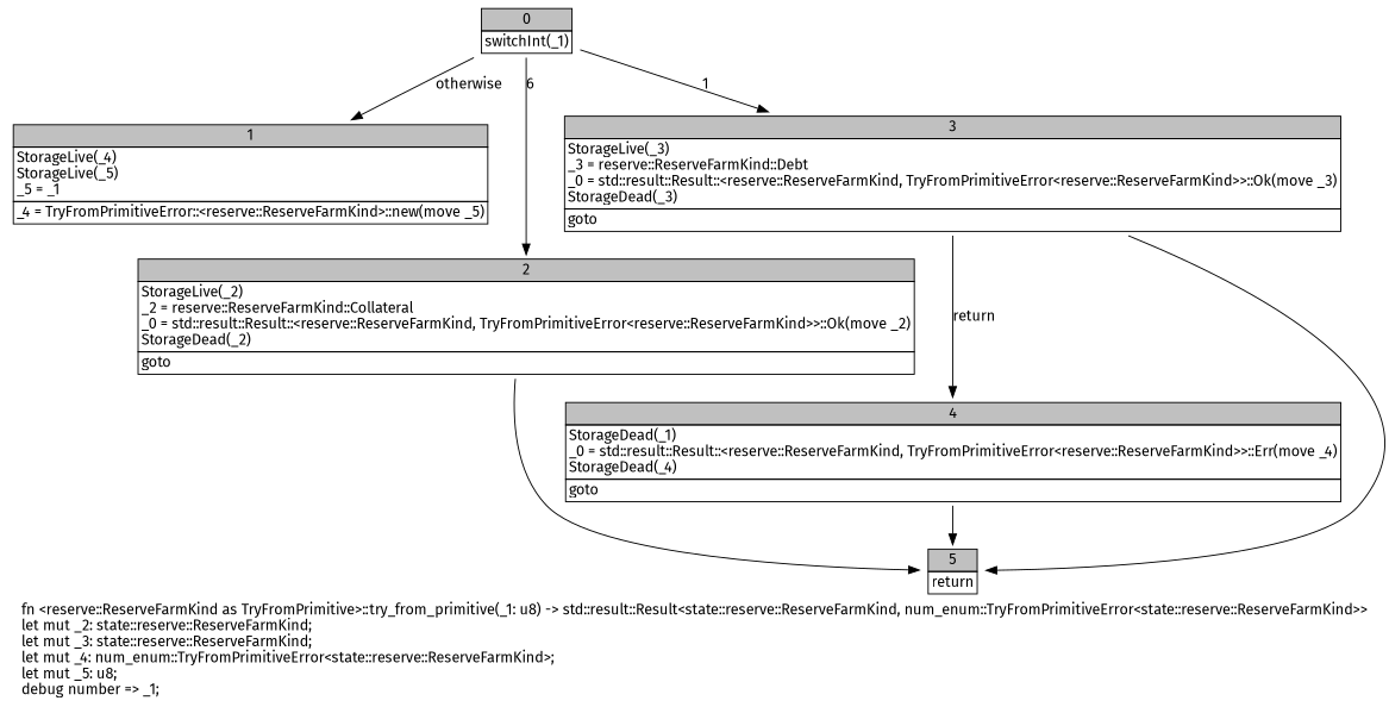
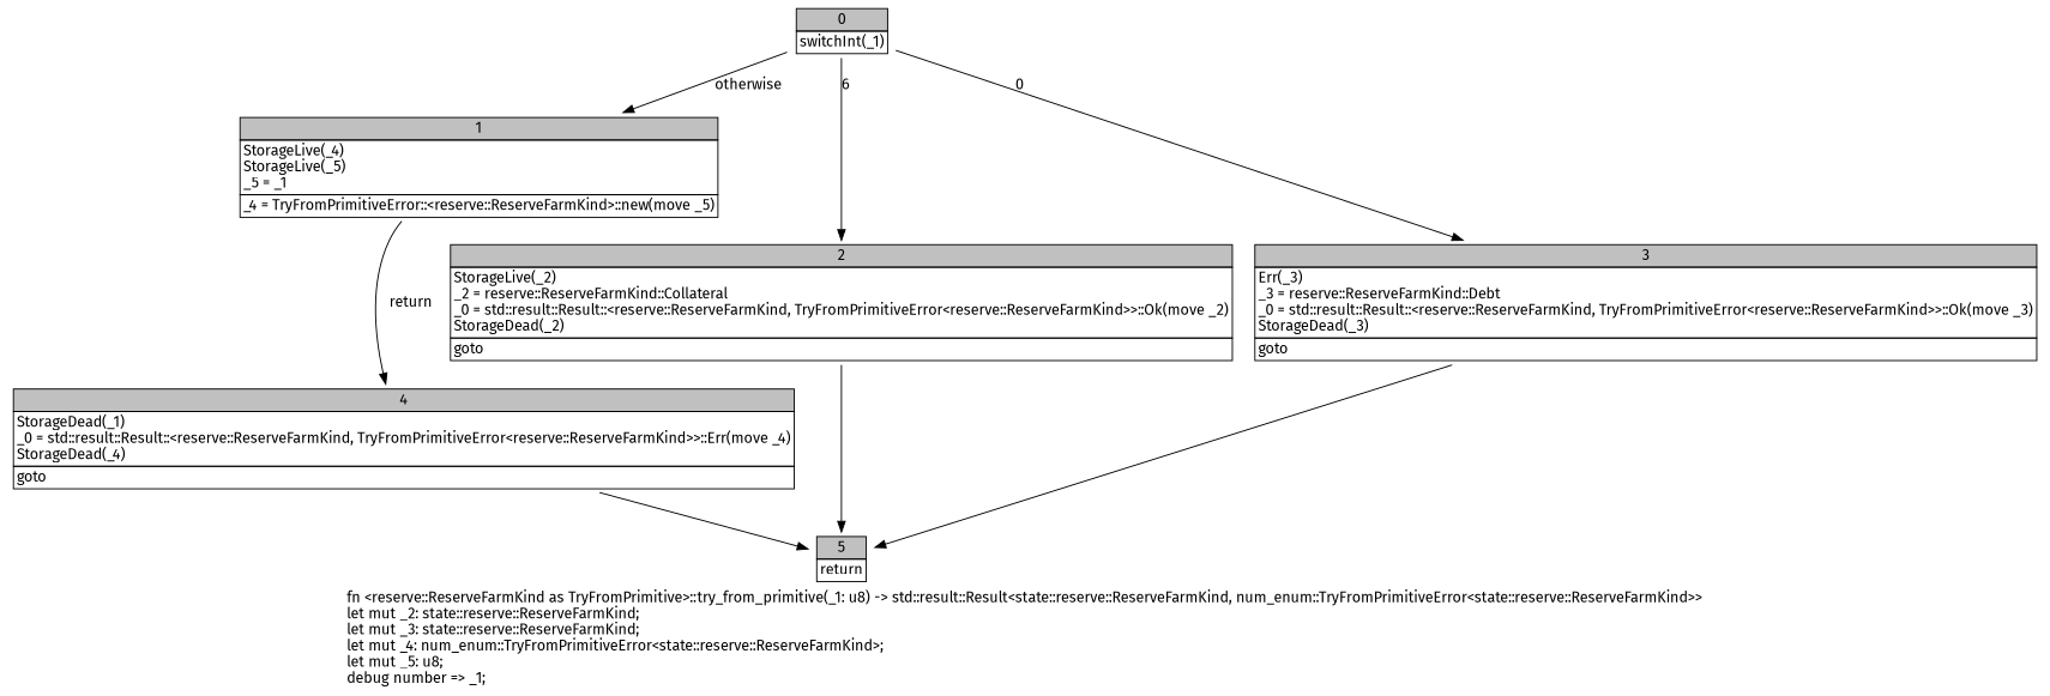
  digraph {
    fontname="Fira Sans"
    label=<fn &lt;reserve::ReserveFarmKind as TryFromPrimitive&gt;::try_from_primitive(_1: u8) -&gt; std::result::Result&lt;state::reserve::ReserveFarmKind, num_enum::TryFromPrimitiveError&lt;state::reserve::ReserveFarmKind&gt;&gt;<br align="left"/>let mut _2: state::reserve::ReserveFarmKind;<br align="left"/>let mut _3: state::reserve::ReserveFarmKind;<br align="left"/>let mut _4: num_enum::TryFromPrimitiveError&lt;state::reserve::ReserveFarmKind&gt;;<br align="left"/>let mut _5: u8;<br align="left"/>debug number =&gt; _1;<br align="left"/>>
    node [fontname="Fira Sans" shape=none]
    edge [fontname="Fira Sans"]
    n1 [label=<<table border="0" cellborder="1" cellspacing="0"><tr><td bgcolor="gray" align="center" colspan="1">0</td></tr><tr><td align="left">switchInt(_1)</td></tr></table>>]
    n2 [label=<<table border="0" cellborder="1" cellspacing="0"><tr><td bgcolor="gray" align="center" colspan="1">1</td></tr><tr><td align="left" balign="left">StorageLive(_4)<br/>StorageLive(_5)<br/>_5 = _1<br/></td></tr><tr><td align="left">_4 = TryFromPrimitiveError::&lt;reserve::ReserveFarmKind&gt;::new(move _5)</td></tr></table>>]
    n3 [label=<<table border="0" cellborder="1" cellspacing="0"><tr><td bgcolor="gray" align="center" colspan="1">2</td></tr><tr><td align="left" balign="left">StorageLive(_2)<br/>_2 = reserve::ReserveFarmKind::Collateral<br/>_0 = std::result::Result::&lt;reserve::ReserveFarmKind, TryFromPrimitiveError&lt;reserve::ReserveFarmKind&gt;&gt;::Ok(move _2)<br/>StorageDead(_2)<br/></td></tr><tr><td align="left">goto</td></tr></table>>]
-   n4 [label=<<table border="0" cellborder="1" cellspacing="0"><tr><td bgcolor="gray" align="center" colspan="1">3</td></tr><tr><td align="left" balign="left">StorageLive(_3)<br/>_3 = reserve::ReserveFarmKind::Debt<br/>_0 = std::result::Result::&lt;reserve::ReserveFarmKind, TryFromPrimitiveError&lt;reserve::ReserveFarmKind&gt;&gt;::Ok(move _3)<br/>StorageDead(_3)<br/></td></tr><tr><td align="left">goto</td></tr></table>>]
+   n4 [label=<<table border="0" cellborder="1" cellspacing="0"><tr><td bgcolor="gray" align="center" colspan="1">3</td></tr><tr><td align="left" balign="left">Err(_3)<br/>_3 = reserve::ReserveFarmKind::Debt<br/>_0 = std::result::Result::&lt;reserve::ReserveFarmKind, TryFromPrimitiveError&lt;reserve::ReserveFarmKind&gt;&gt;::Ok(move _3)<br/>StorageDead(_3)<br/></td></tr><tr><td align="left">goto</td></tr></table>>]
    n5 [label=<<table border="0" cellborder="1" cellspacing="0"><tr><td bgcolor="gray" align="center" colspan="1">4</td></tr><tr><td align="left" balign="left">StorageDead(_1)<br/>_0 = std::result::Result::&lt;reserve::ReserveFarmKind, TryFromPrimitiveError&lt;reserve::ReserveFarmKind&gt;&gt;::Err(move _4)<br/>StorageDead(_4)<br/></td></tr><tr><td align="left">goto</td></tr></table>>]
    n6 [label=<<table border="0" cellborder="1" cellspacing="0"><tr><td bgcolor="gray" align="center" colspan="1">5</td></tr><tr><td align="left">return</td></tr></table>>]
    n1 -> n2 [label=otherwise]
    n1 -> n3 [label=6]
-   n1 -> n4 [label=1]
-   n4 -> n5 [label=return]
+   n1 -> n4 [label=0]
+   n2 -> n5 [label=return]
    n3 -> n6
    n4 -> n6
    n5 -> n6
  }
